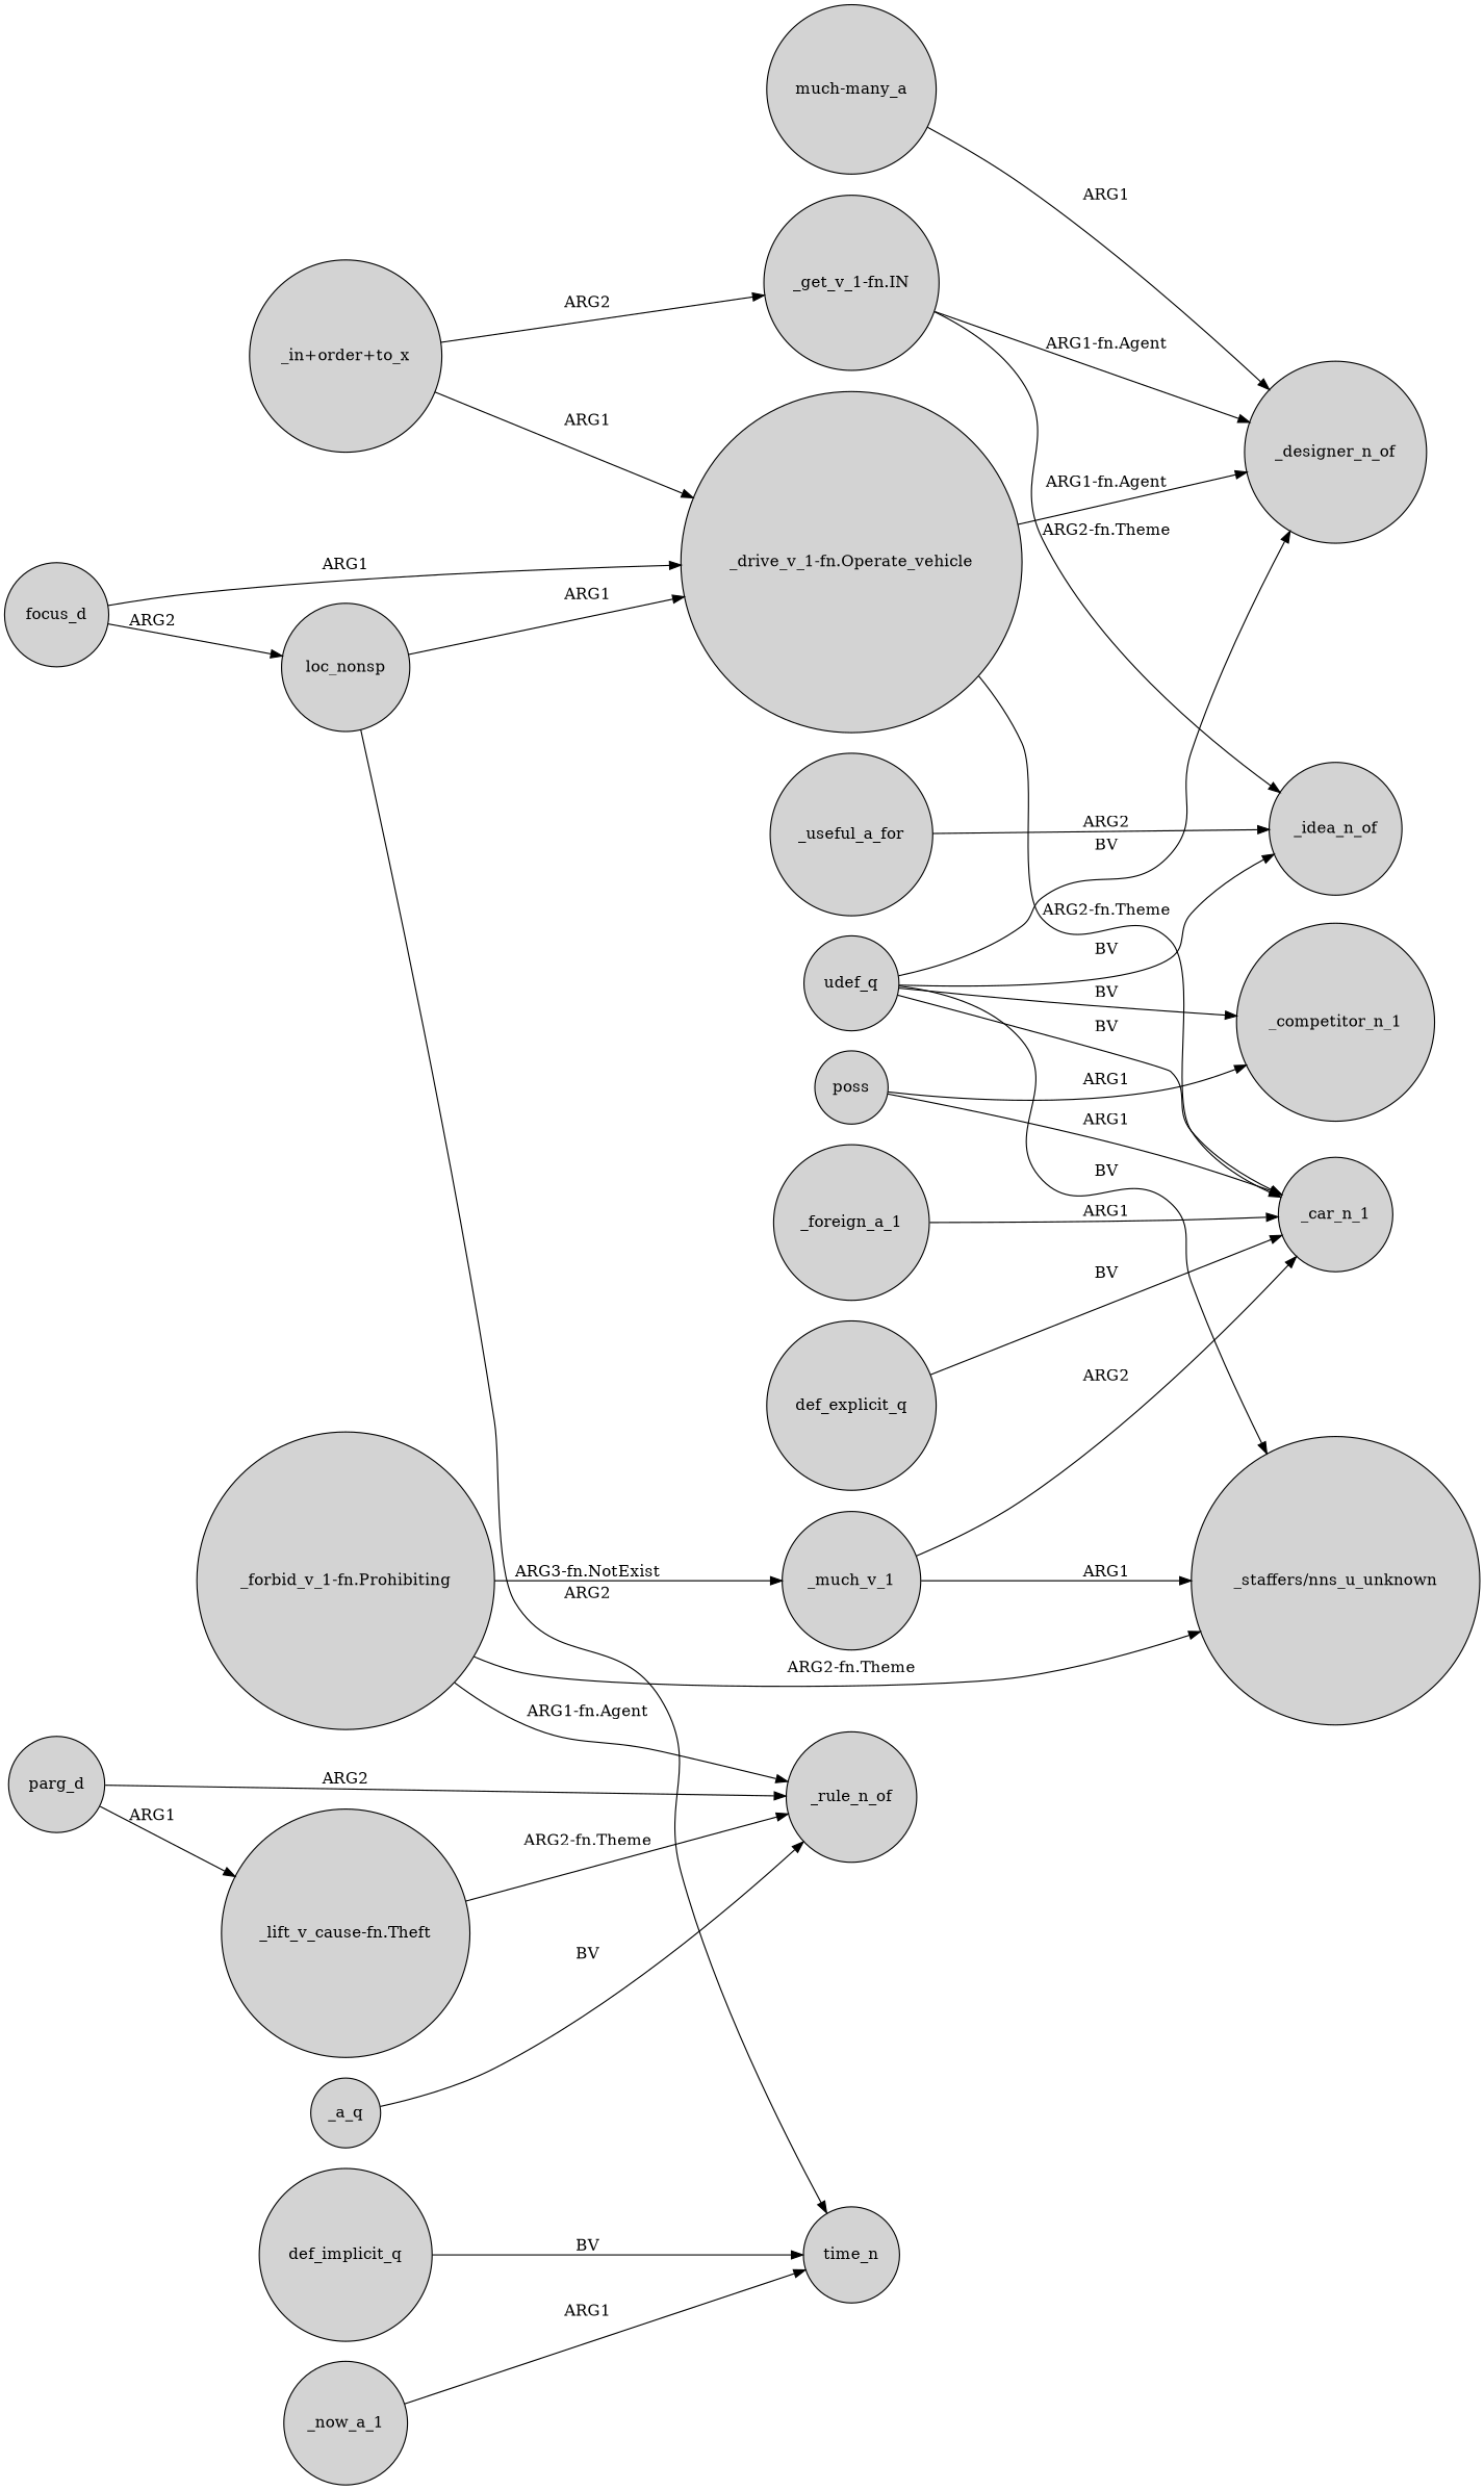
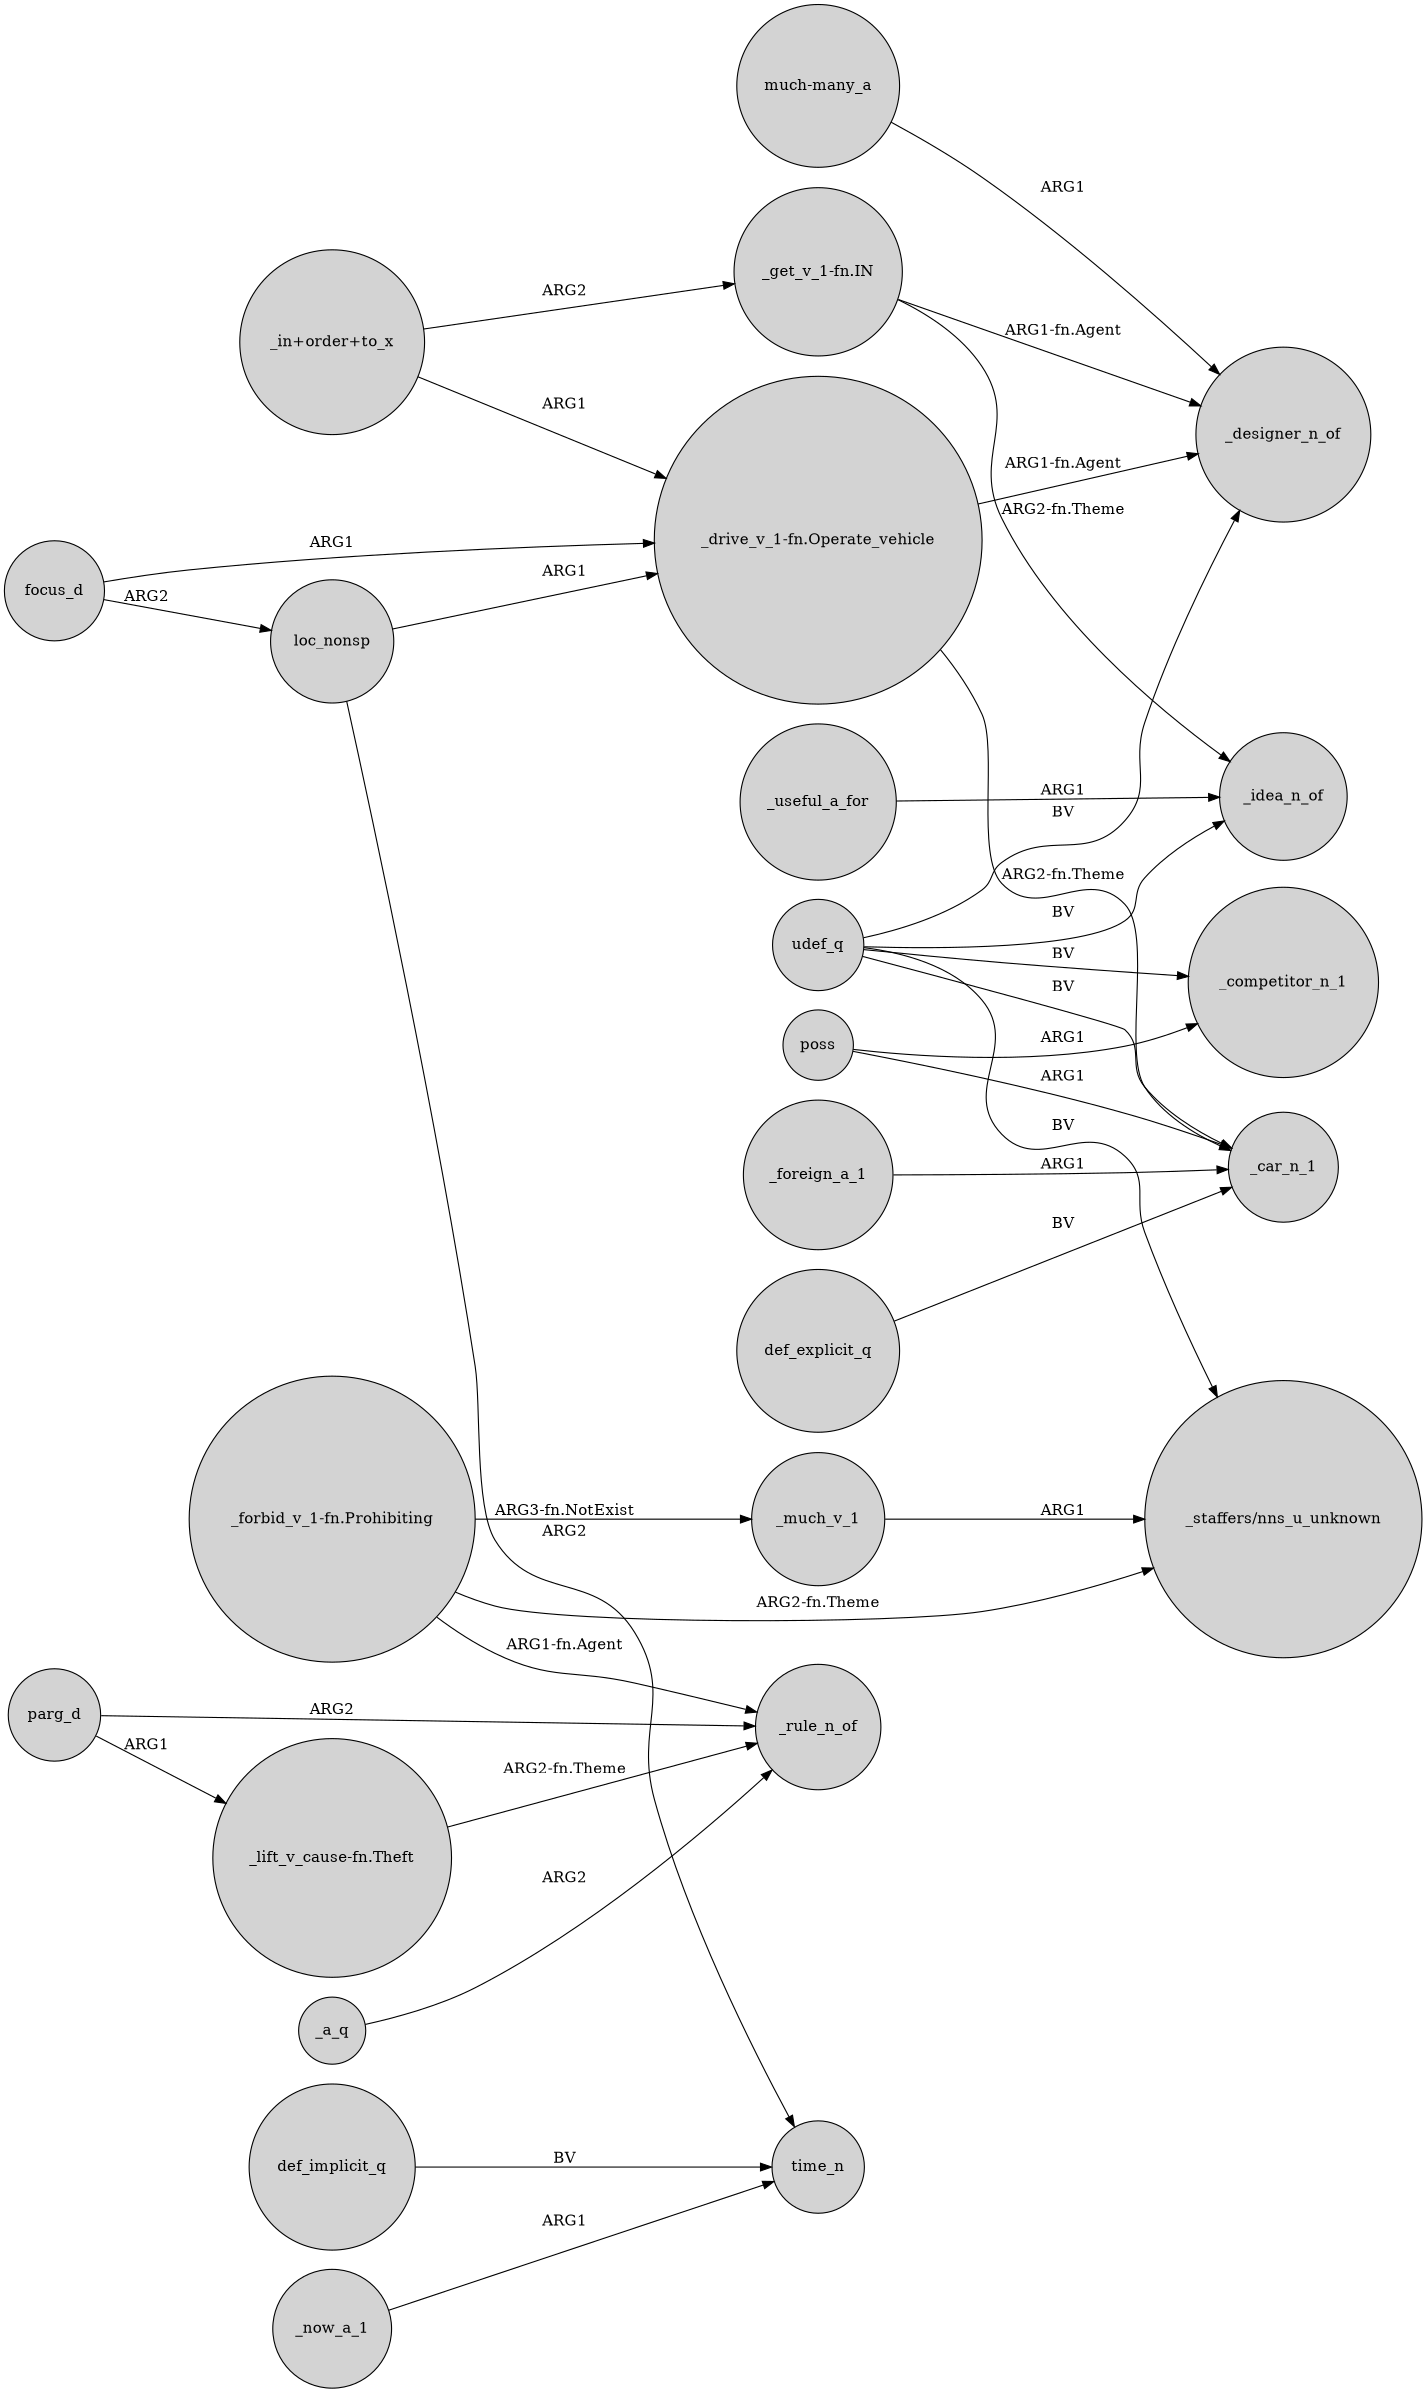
  digraph {
    rankdir=LR
    node [shape=circle style=filled]
    focus_d
    loc_nonsp
    "_drive_v_1-fn.Operate_vehicle"
    time_n
    _car_n_1
    _designer_n_of
    udef_q
    "_staffers/nns_u_unknown"
    _idea_n_of
    _competitor_n_1
    "_in+order+to_x"
    "_get_v_1-fn.IN"
    def_implicit_q
    n14 [label=_much_v_1]
    poss
    "_forbid_v_1-fn.Prohibiting"
    _rule_n_of
    def_explicit_q
    parg_d
    "_lift_v_cause-fn.Theft"
    _a_q
    _now_a_1
    _useful_a_for
    "much-many_a"
    _foreign_a_1
    focus_d -> loc_nonsp [label=ARG2]
    focus_d -> "_drive_v_1-fn.Operate_vehicle" [label=ARG1]
    loc_nonsp -> "_drive_v_1-fn.Operate_vehicle" [label=ARG1]
    loc_nonsp -> time_n [label=ARG2]
    "_drive_v_1-fn.Operate_vehicle" -> _car_n_1 [label="ARG2-fn.Theme"]
    "_drive_v_1-fn.Operate_vehicle" -> _designer_n_of [label="ARG1-fn.Agent"]
    udef_q -> _car_n_1 [label=BV]
    udef_q -> _designer_n_of [label=BV]
    udef_q -> "_staffers/nns_u_unknown" [label=BV]
    udef_q -> _idea_n_of [label=BV]
    udef_q -> _competitor_n_1 [label=BV]
    "_in+order+to_x" -> "_drive_v_1-fn.Operate_vehicle" [label=ARG1]
    "_in+order+to_x" -> "_get_v_1-fn.IN" [label=ARG2]
    "_get_v_1-fn.IN" -> _designer_n_of [label="ARG1-fn.Agent"]
    "_get_v_1-fn.IN" -> _idea_n_of [label="ARG2-fn.Theme"]
    def_implicit_q -> time_n [label=BV]
-   n14 -> _car_n_1 [label=ARG2]
    n14 -> "_staffers/nns_u_unknown" [label=ARG1]
    poss -> _car_n_1 [label=ARG1]
    poss -> _competitor_n_1 [label=ARG1]
    "_forbid_v_1-fn.Prohibiting" -> "_staffers/nns_u_unknown" [label="ARG2-fn.Theme"]
    "_forbid_v_1-fn.Prohibiting" -> n14 [label="ARG3-fn.NotExist"]
    "_forbid_v_1-fn.Prohibiting" -> _rule_n_of [label="ARG1-fn.Agent"]
    def_explicit_q -> _car_n_1 [label=BV]
    parg_d -> _rule_n_of [label=ARG2]
    parg_d -> "_lift_v_cause-fn.Theft" [label=ARG1]
    "_lift_v_cause-fn.Theft" -> _rule_n_of [label="ARG2-fn.Theme"]
-   _a_q -> _rule_n_of [label=BV]
+   _a_q -> _rule_n_of [label=ARG2]
    _now_a_1 -> time_n [label=ARG1]
-   _useful_a_for -> _idea_n_of [label=ARG2]
+   _useful_a_for -> _idea_n_of [label=ARG1]
    "much-many_a" -> _designer_n_of [label=ARG1]
    _foreign_a_1 -> _car_n_1 [label=ARG1]
  }
